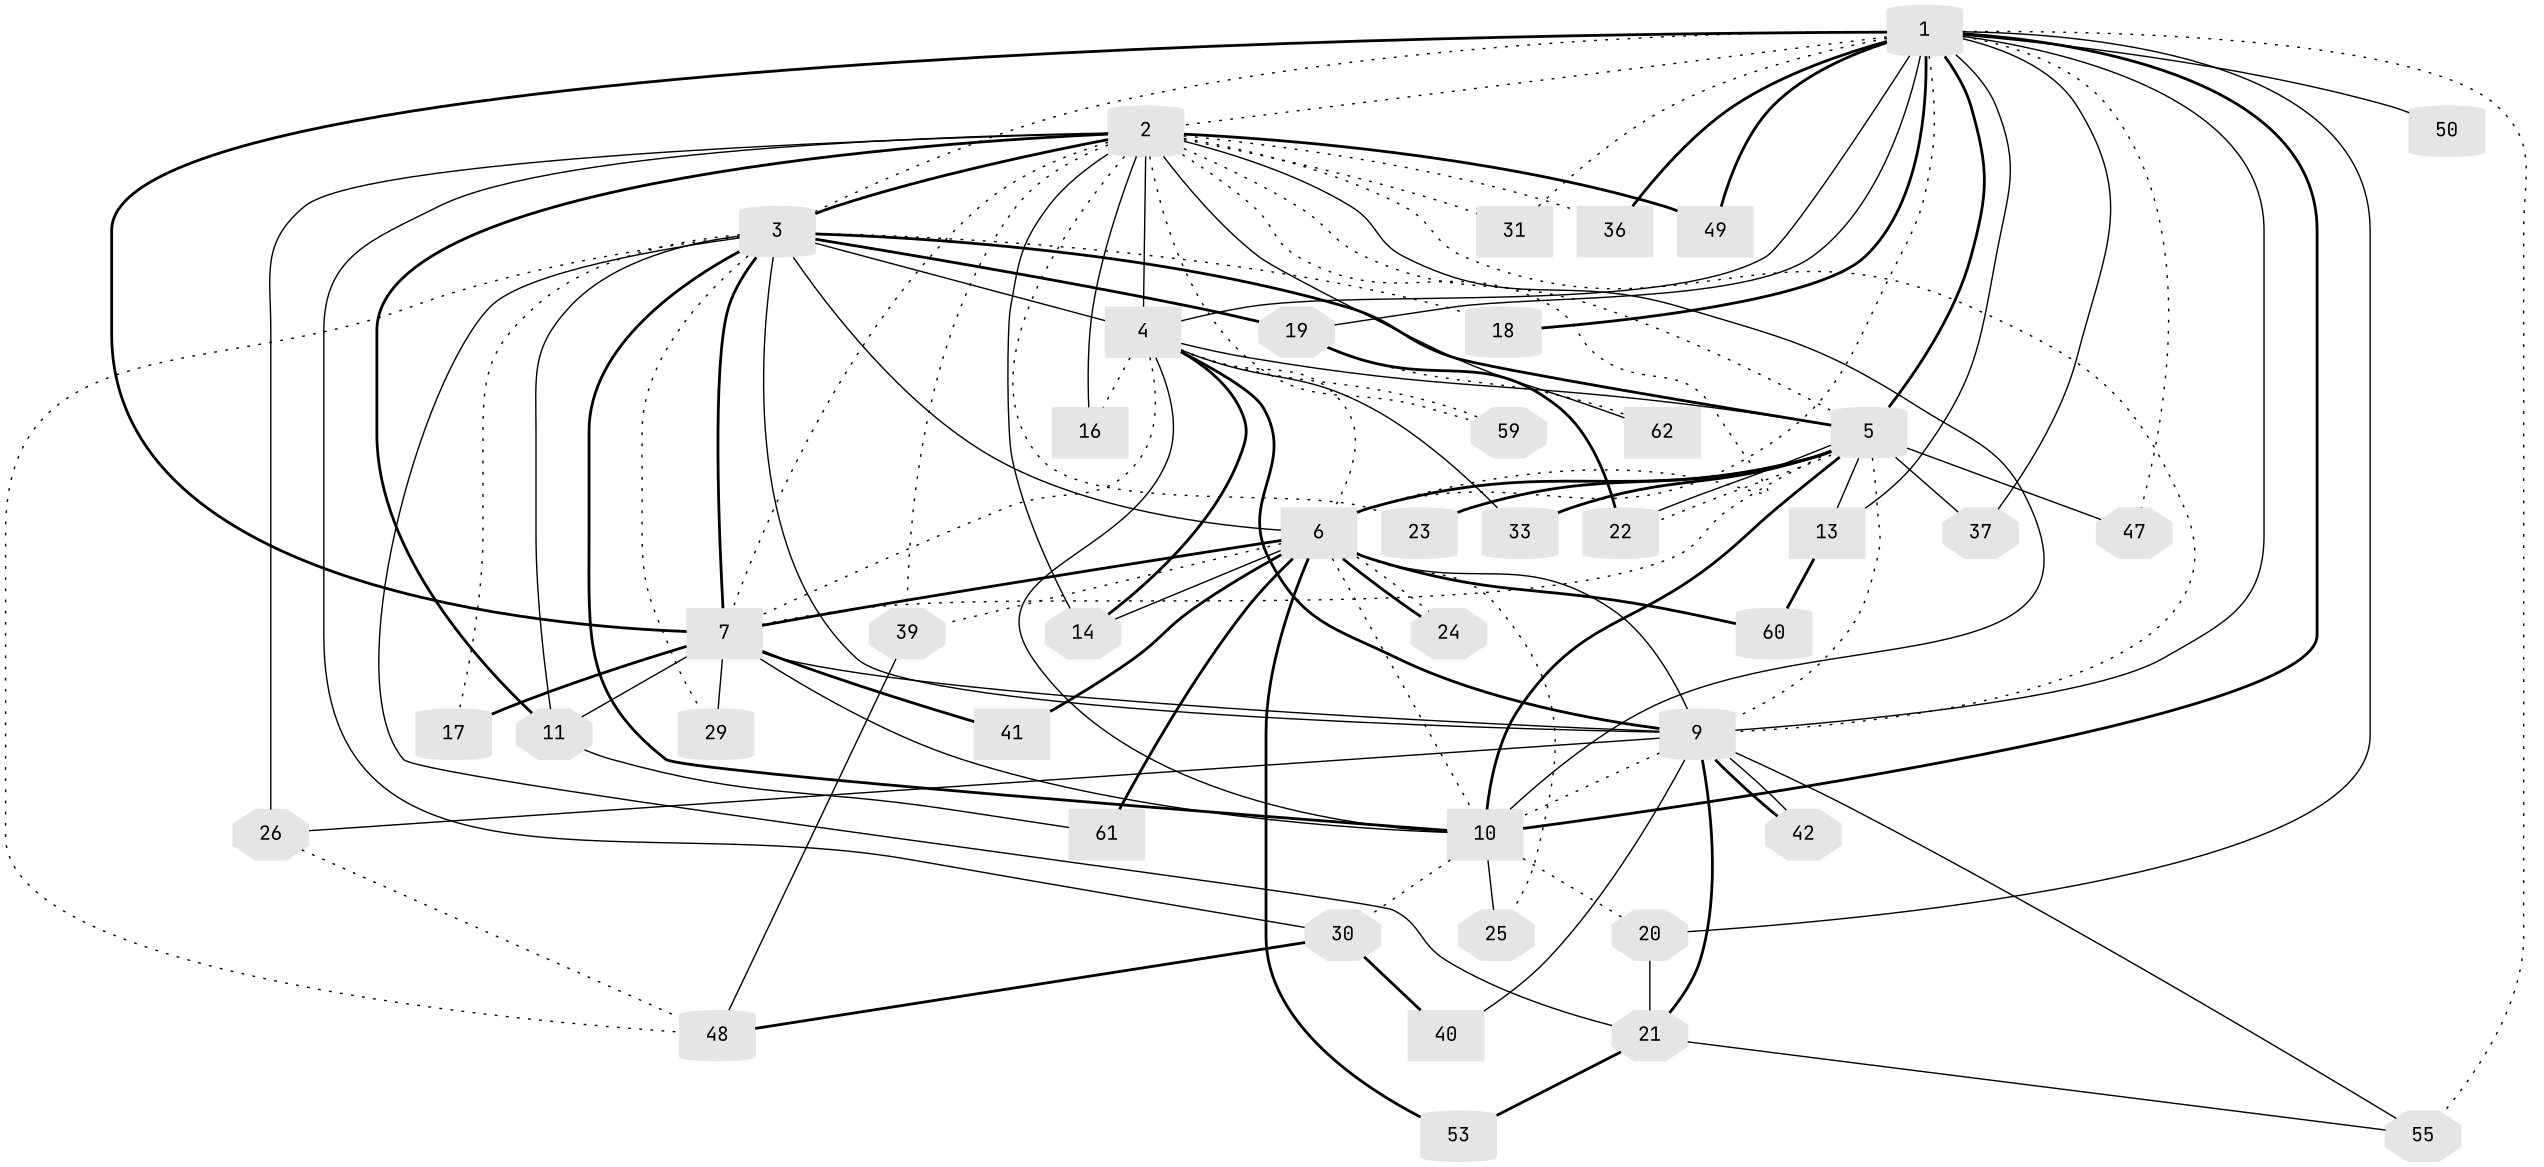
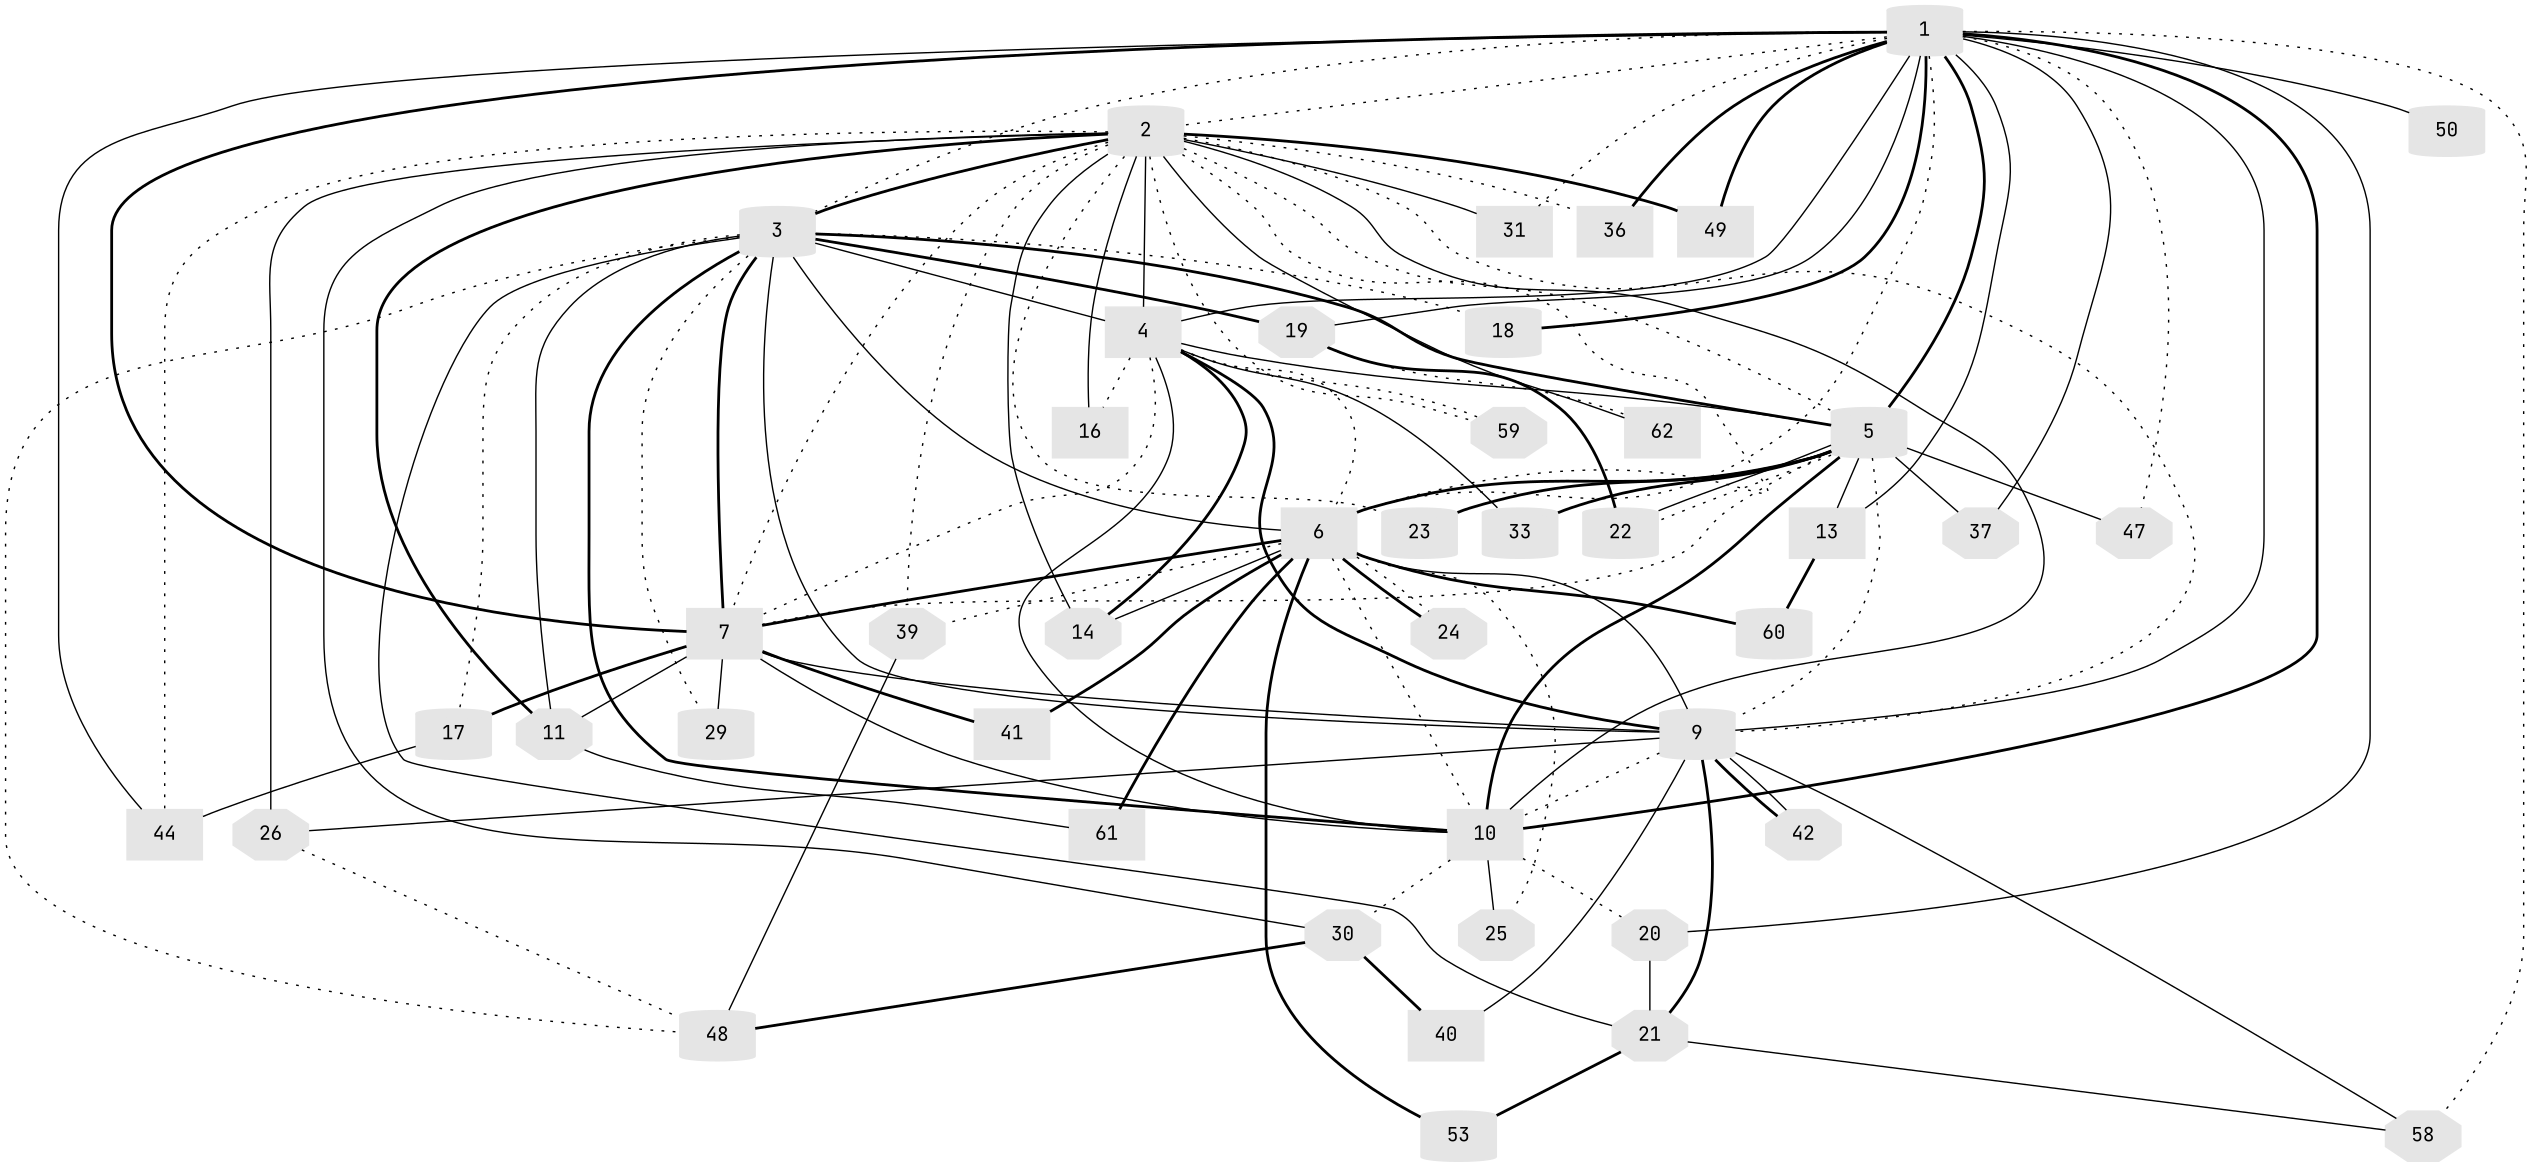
  graph {
    fontname="JetBrains Mono"
    node [color=gray90 fontname="JetBrains Mono" shape=cylinder style=filled]
    edge [fontname="JetBrains Mono" style=solid]
    1 [super="+8"]
    2 [super="+32"]
    3 [super="+38"]
    4 [shape=box super="+28"]
    5 [super="+15"]
    6 [shape=box super="+12"]
    7 [shape=box super="+27"]
    9 [super="+63"]
    10 [shape=box super="+54"]
    13 [shape=box super="+57"]
    18
    19 [shape=octagon super="+35"]
    20 [shape=octagon]
    31 [shape=box]
    36 [shape=box]
    37 [shape=octagon]
+   44 [shape=box super="+46"]
    47 [shape=octagon]
    49 [shape=box]
    50
-   58 [shape=octagon label=55]
+   58 [shape=octagon]
    11 [shape=octagon super="+52"]
    14 [shape=octagon super="+45"]
    16 [shape=box]
    23
    26 [shape=octagon super="+34"]
    30 [shape=octagon]
    39 [shape=octagon super="+51"]
    59 [shape=octagon]
    62 [shape=box]
    17
    21 [shape=octagon super="+43"]
    29
    48 [super="+56"]
    33
    22
    24 [shape=octagon]
    25 [shape=octagon]
    41 [shape=box]
    53
    60
    61 [shape=box]
    40 [shape=box]
    42 [shape=octagon]
    1 -- 2 [style=dotted weight=2]
    1 -- 3 [style=dotted weight=3]
    1 -- 4 [weight=2]
    1 -- 5 [style=bold weight=2]
    1 -- 6 [style=dotted weight=2]
    1 -- 7 [style=bold weight=2]
    1 -- 9 [weight=2]
    1 -- 10 [style=bold weight=2]
    1 -- 13 [weight=2]
    1 -- 18 [style=bold]
    1 -- 19
    1 -- 20
    1 -- 31 [style=dotted]
    1 -- 36 [style=bold]
    1 -- 37
+   1 -- 44
    1 -- 47 [style=dotted]
    1 -- 49 [style=bold]
    1 -- 50
    1 -- 58 [style=dotted]
    2 -- 3 [style=bold weight=2]
    2 -- 4
    2 -- 5 [style=dotted weight=2]
    2 -- 6 [style=dotted]
    2 -- 7 [style=dotted]
    2 -- 9 [style=dotted]
    2 -- 10
-   2 -- 31 [style=dotted]
+   2 -- 31
    2 -- 36 [style=dotted]
+   2 -- 44 [style=dotted]
    2 -- 49 [style=bold]
    2 -- 11 [style=bold]
    2 -- 14
    2 -- 16
    2 -- 23 [style=dotted]
    2 -- 26
    2 -- 30
    2 -- 39 [style=dotted]
    2 -- 59 [style=dotted]
    2 -- 62
    3 -- 4 [weight=2]
    3 -- 5 [style=bold]
    3 -- 6
    3 -- 7 [style=bold]
    3 -- 9
    3 -- 10 [style=bold weight=2]
    3 -- 18 [style=dotted]
    3 -- 19 [style=bold]
    3 -- 11
    3 -- 17 [style=dotted]
    3 -- 21
    3 -- 29 [style=dotted]
    3 -- 48 [style=dotted]
    4 -- 5
    4 -- 6 [style=dotted weight=2]
    4 -- 7 [style=dotted]
    4 -- 9 [style=bold]
    4 -- 10
    4 -- 14 [style=bold]
    4 -- 16 [style=dotted]
    4 -- 59 [style=dotted]
    4 -- 33
    5 -- 6 [style=bold]
    5 -- 7 [style=dotted]
    5 -- 9 [style=dotted]
    5 -- 10 [style=bold]
    5 -- 13
    5 -- 37
    5 -- 47
    5 -- 23 [style=bold]
    5 -- 33 [style=bold]
    5 -- 22
    5 -- 22 [style=dotted]
    6 -- 7 [style=bold]
    6 -- 9
    6 -- 10 [style=dotted]
    6 -- 14
    6 -- 39 [style=dotted]
    6 -- 24 [style=bold]
    6 -- 24 [style=dotted]
    6 -- 25 [style=dotted]
    6 -- 41 [style=bold]
    6 -- 53 [style=bold]
    6 -- 60 [style=bold]
    6 -- 61 [style=bold]
    7 -- 9
    7 -- 10
    7 -- 11 [weight=2]
    7 -- 17 [style=bold]
    7 -- 29
    7 -- 41 [style=bold]
    9 -- 10 [style=dotted]
    9 -- 58
    9 -- 26 [weight=2]
    9 -- 21 [style=bold]
    9 -- 40
    9 -- 42 [style=bold]
    9 -- 42
    10 -- 20 [style=dotted]
    10 -- 30 [style=dotted]
    10 -- 25
    13 -- 60 [style=bold]
    19 -- 62 [style=dotted]
    19 -- 22 [style=bold]
    20 -- 21
    11 -- 61
    26 -- 48 [style=dotted]
    30 -- 48 [style=bold]
    30 -- 40 [style=bold]
    39 -- 48
+   17 -- 44
    21 -- 58
    21 -- 53 [style=bold]
  }
